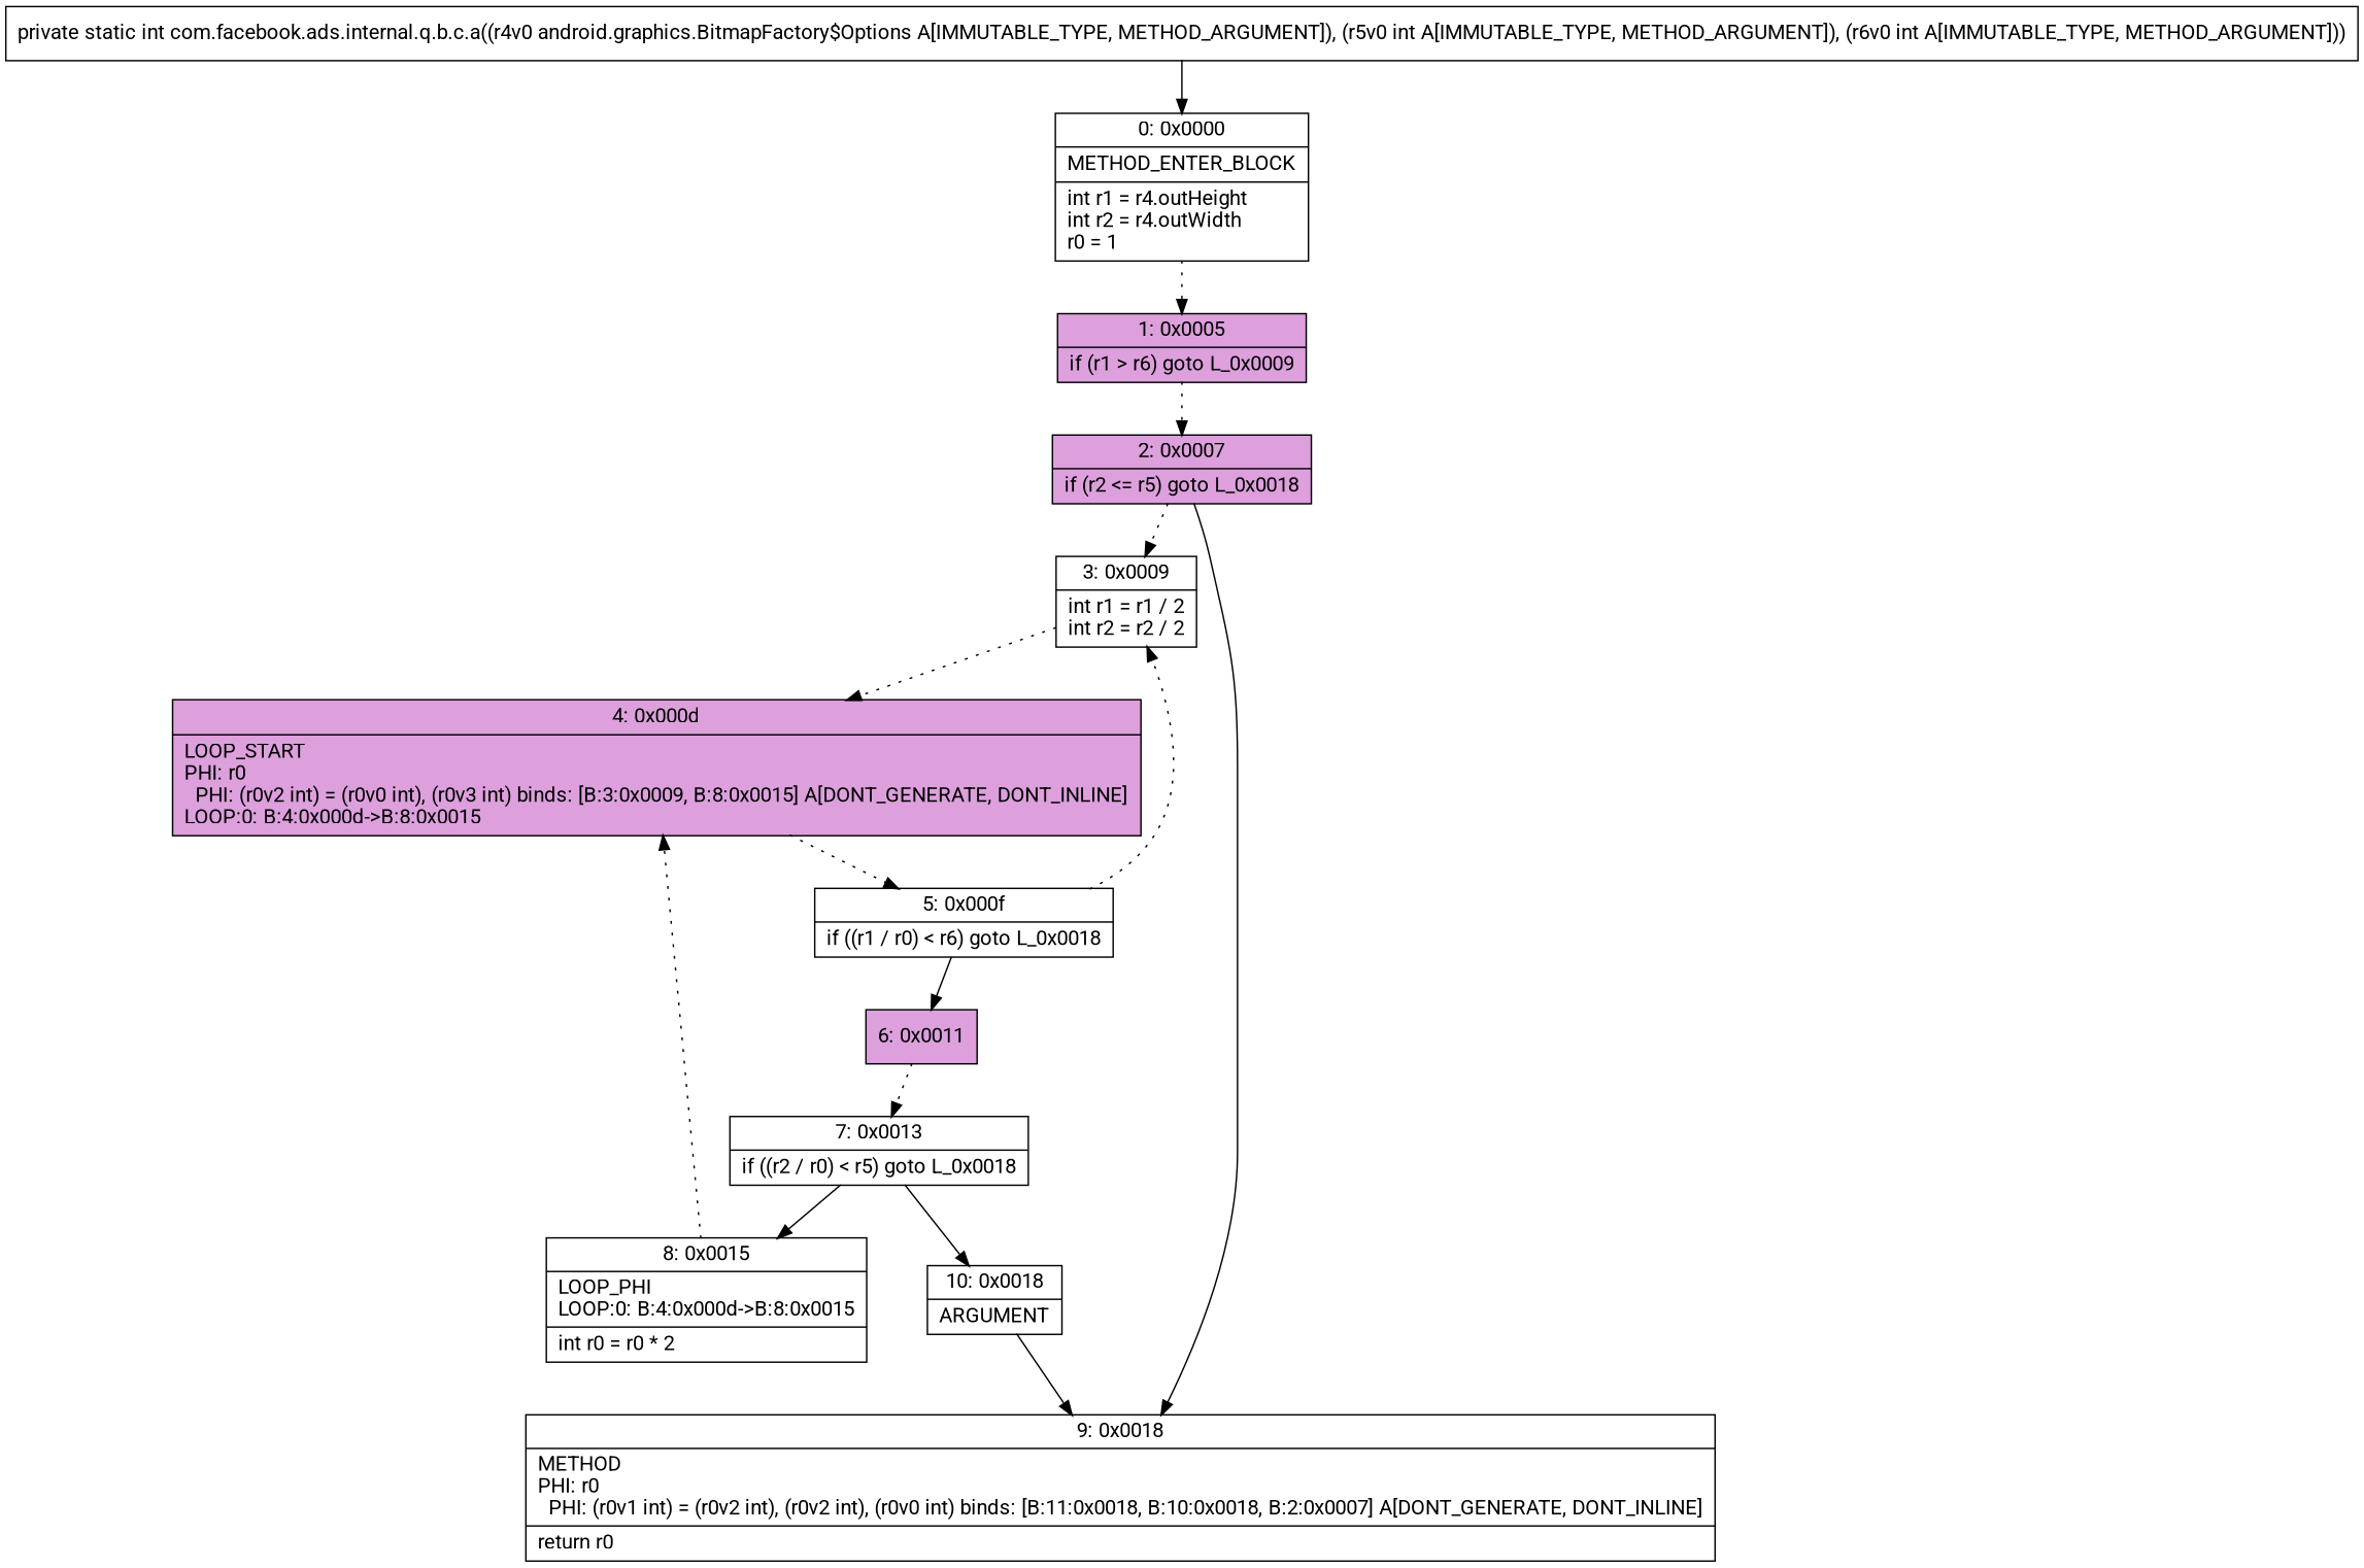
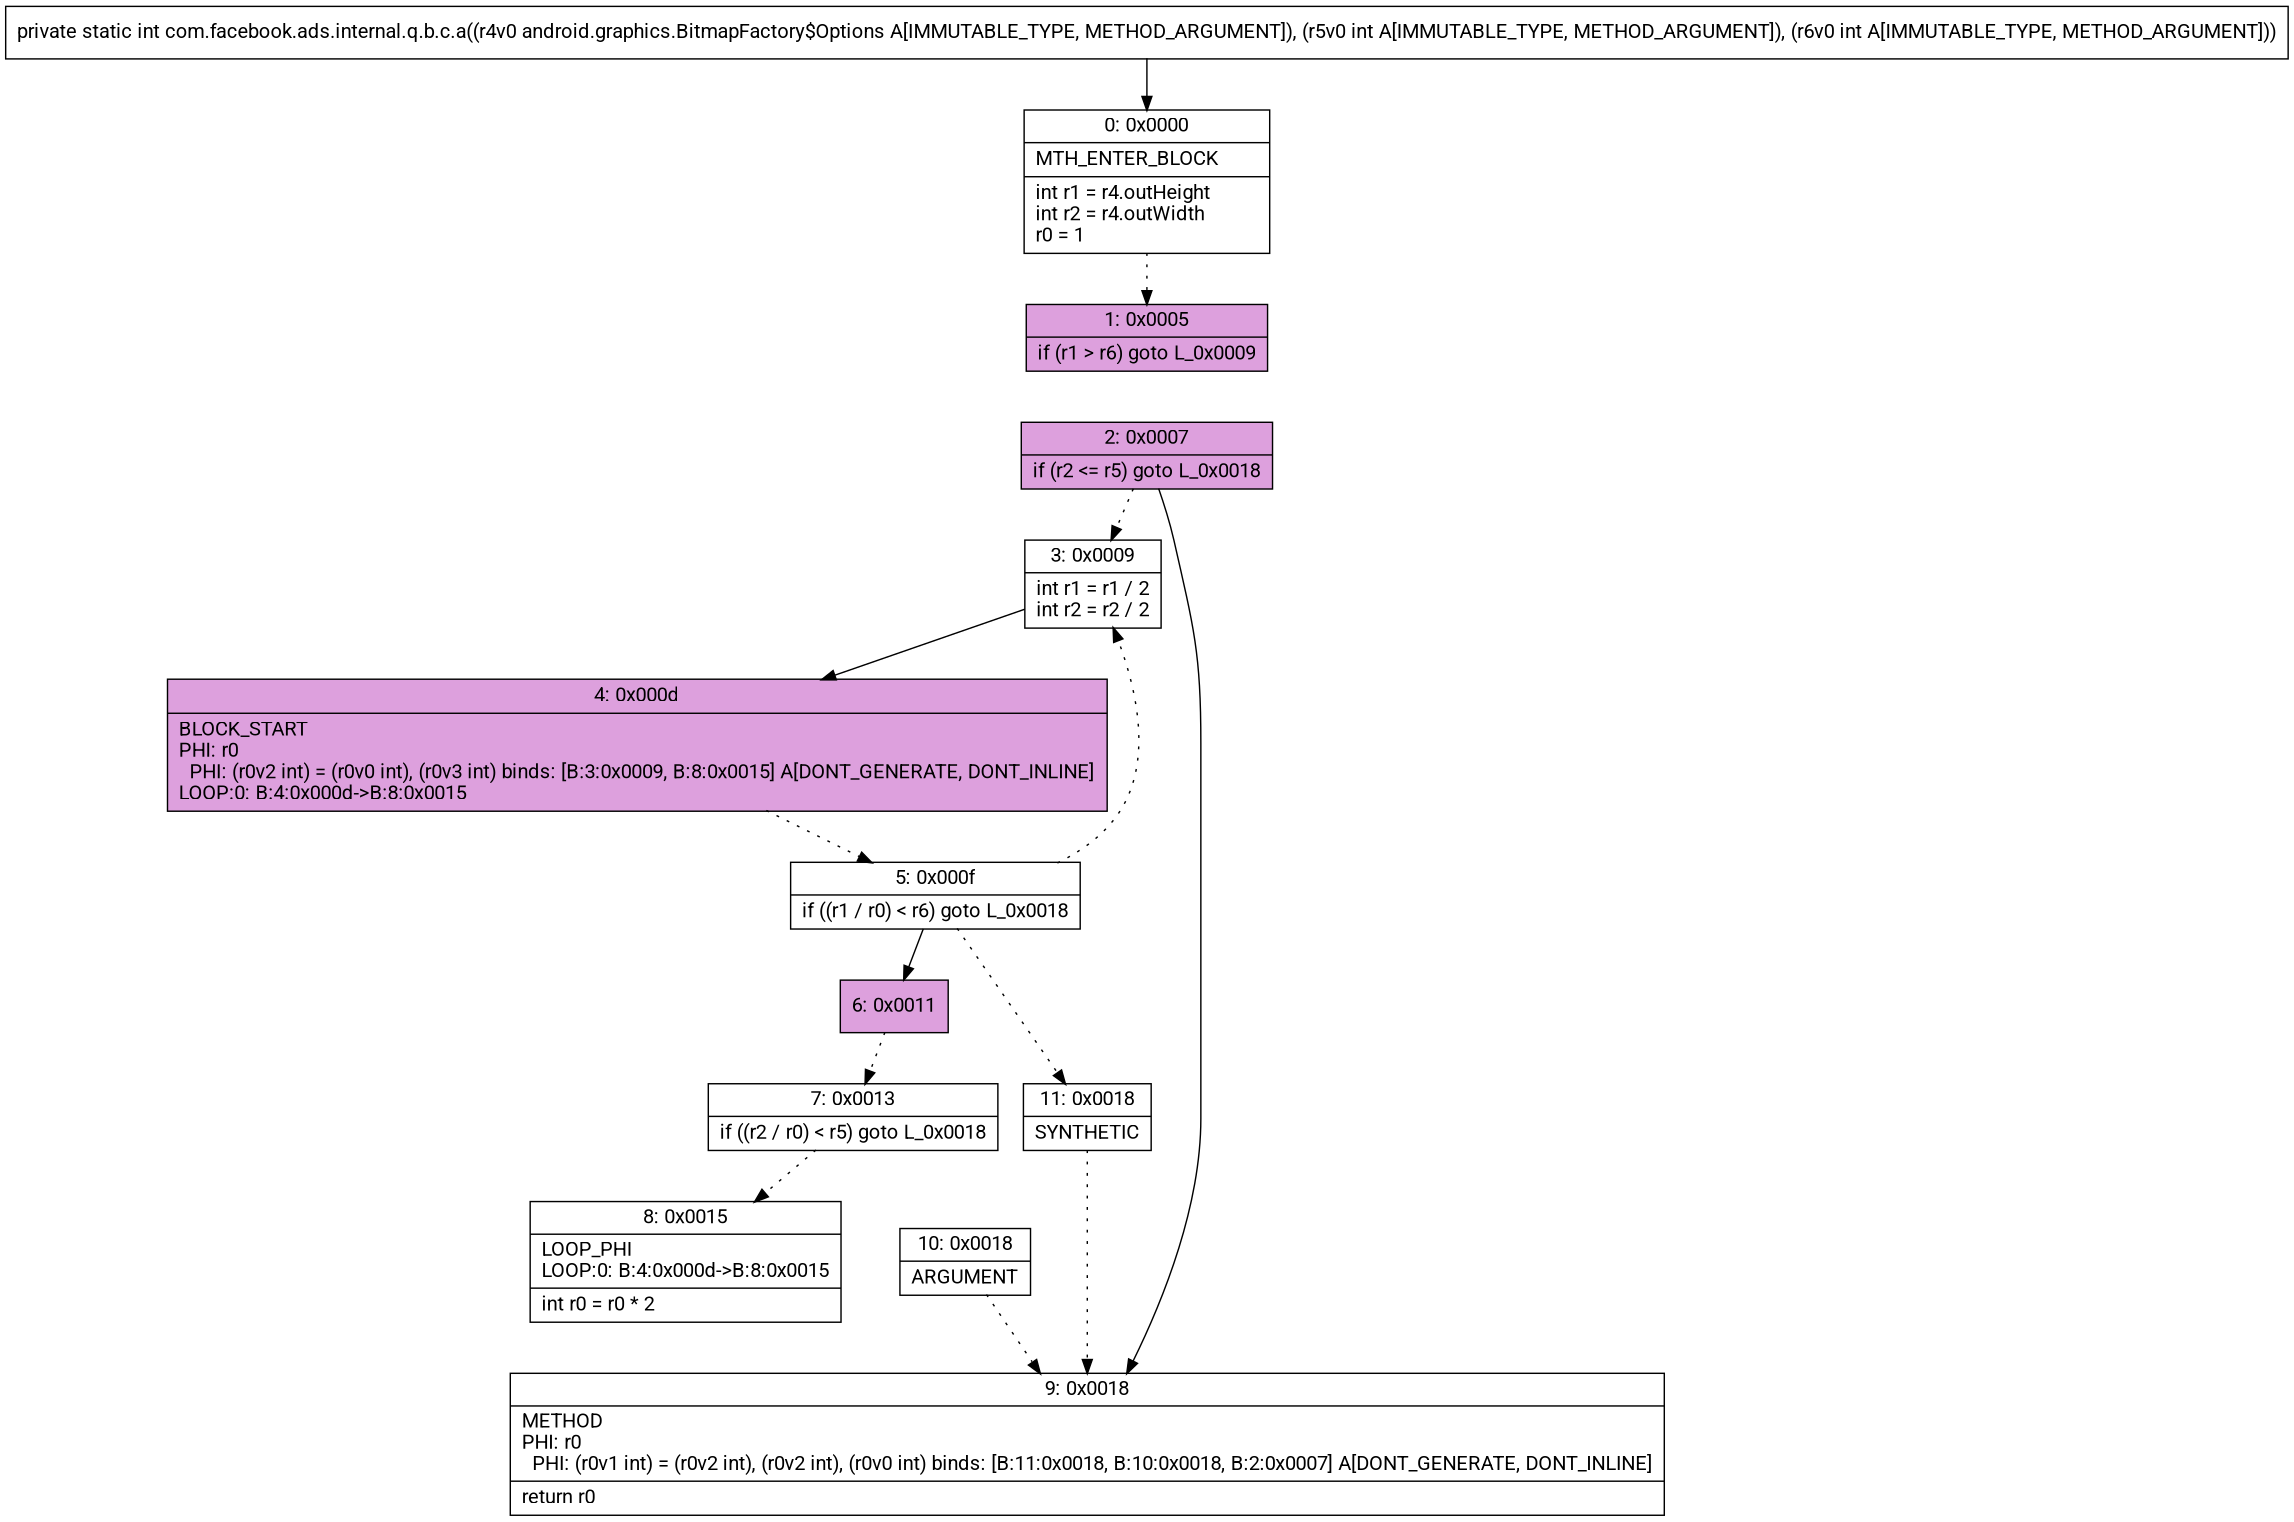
  digraph {
    fontname=Roboto
    node [fillcolor=white fontname=Roboto shape=record style=filled]
    edge [fontname=Roboto style=dotted]
-   n1 [label="{0\:\ 0x0000|METHOD_ENTER_BLOCK\l|int r1 = r4.outHeight\lint r2 = r4.outWidth\lr0 = 1\l}"]
+   n1 [label="{0\:\ 0x0000|MTH_ENTER_BLOCK\l|int r1 = r4.outHeight\lint r2 = r4.outWidth\lr0 = 1\l}"]
    n2 [fillcolor=plum label="{1\:\ 0x0005|if (r1 \> r6) goto L_0x0009\l}"]
    n3 [fillcolor=plum label="{2\:\ 0x0007|if (r2 \<= r5) goto L_0x0018\l}"]
    n4 [label="{3\:\ 0x0009|int r1 = r1 \/ 2\lint r2 = r2 \/ 2\l}"]
    n5 [label="{9\:\ 0x0018|METHOD\lPHI: r0 \l  PHI: (r0v1 int) = (r0v2 int), (r0v2 int), (r0v0 int) binds: [B:11:0x0018, B:10:0x0018, B:2:0x0007] A[DONT_GENERATE, DONT_INLINE]\l|return r0\l}"]
-   n6 [fillcolor=plum label="{4\:\ 0x000d|LOOP_START\lPHI: r0 \l  PHI: (r0v2 int) = (r0v0 int), (r0v3 int) binds: [B:3:0x0009, B:8:0x0015] A[DONT_GENERATE, DONT_INLINE]\lLOOP:0: B:4:0x000d\-\>B:8:0x0015\l}"]
+   n6 [fillcolor=plum label="{4\:\ 0x000d|BLOCK_START\lPHI: r0 \l  PHI: (r0v2 int) = (r0v0 int), (r0v3 int) binds: [B:3:0x0009, B:8:0x0015] A[DONT_GENERATE, DONT_INLINE]\lLOOP:0: B:4:0x000d\-\>B:8:0x0015\l}"]
    n7 [label="{5\:\ 0x000f|if ((r1 \/ r0) \< r6) goto L_0x0018\l}"]
    n8 [fillcolor=plum label="{6\:\ 0x0011}"]
+   n9 [label="{11\:\ 0x0018|SYNTHETIC\l}"]
    n10 [label="{7\:\ 0x0013|if ((r2 \/ r0) \< r5) goto L_0x0018\l}"]
    n11 [label="{8\:\ 0x0015|LOOP_PHI\lLOOP:0: B:4:0x000d\-\>B:8:0x0015\l|int r0 = r0 * 2\l}"]
    n12 [label="{10\:\ 0x0018|ARGUMENT\l}"]
    n13 [label="{private static int com.facebook.ads.internal.q.b.c.a((r4v0 android.graphics.BitmapFactory$Options A[IMMUTABLE_TYPE, METHOD_ARGUMENT]), (r5v0 int A[IMMUTABLE_TYPE, METHOD_ARGUMENT]), (r6v0 int A[IMMUTABLE_TYPE, METHOD_ARGUMENT])) }"]
    n1 -> n2
-   n2 -> n3
    n3 -> n4
    n3 -> n5 [style=solid]
-   n4 -> n6
+   n4 -> n6 [style=solid]
    n6 -> n7
    n7 -> n4
    n7 -> n8 [style=solid]
+   n7 -> n9
    n8 -> n10
-   n10 -> n11 [style=solid]
-   n10 -> n12 [style=solid]
-   n11 -> n6
-   n12 -> n5 [style=solid]
+   n9 -> n5
+   n10 -> n11
+   n12 -> n5
    n13 -> n1 [style=solid]
  }
